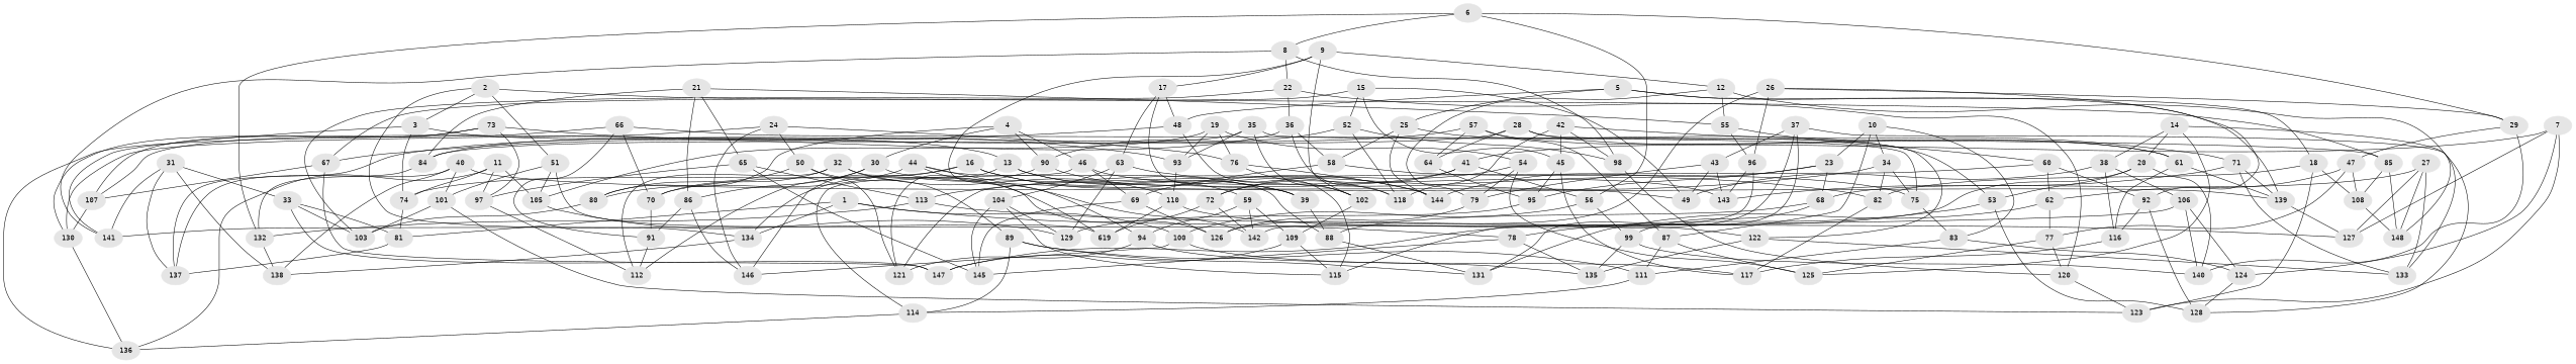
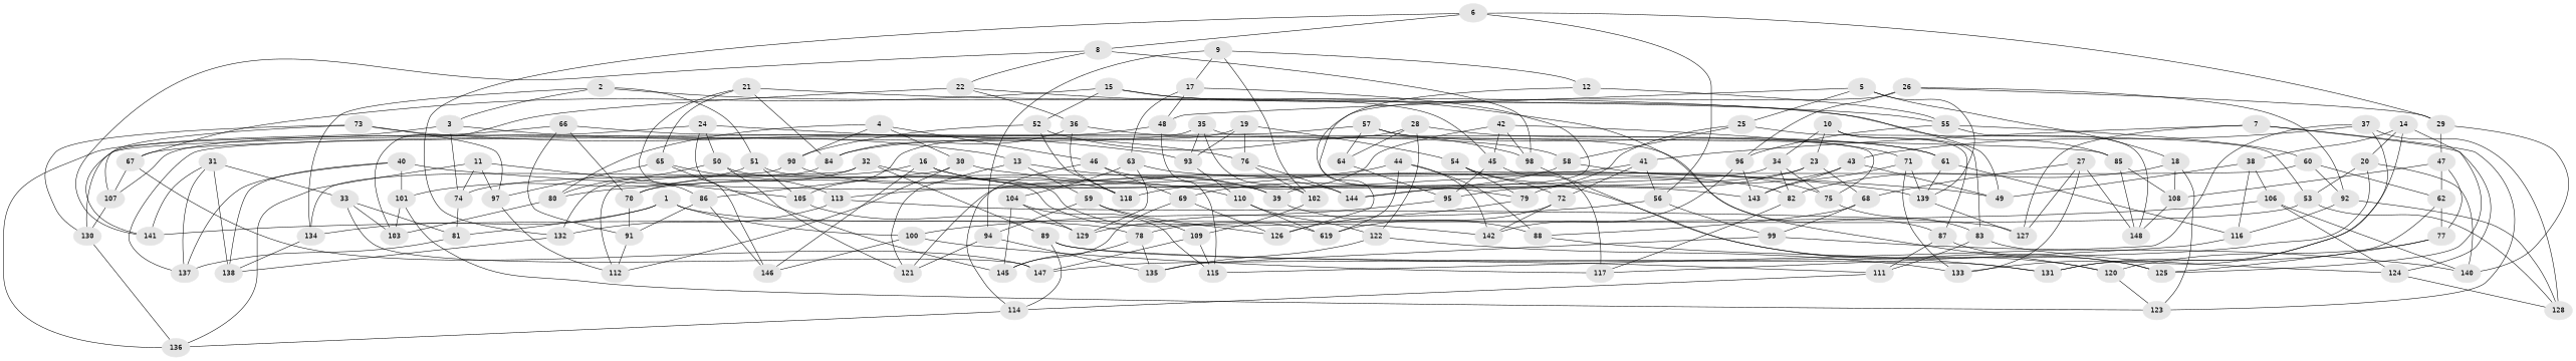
  graph {
    fontname="DejaVu Sans Mono"
    node [color=gray90 fontname="DejaVu Sans Mono" style=filled]
    edge [fontname="DejaVu Sans Mono"]
    1
    78
    81
    100
    134
    145
    135
    137
    146
    117
    138
    2
    3
    51
    85
    13
    74
    141
    105
    101
    n21 [label=619]
    148
    108
    39
    59
    121
    4
    30
    46
    80
    90
    139
    86
    112
    143
    69
    114
    103
    118
    5
    18
    25
    48
    123
    82
    144
    53
    58
    67
    115
    127
    6
    8
    29
    56
    132
    22
    98
    140
    47
    99
    7
    41
    124
    70
    72
    128
    36
    120
    9
    12
    17
    94
    102
    55
    79
    63
    109
    10
    23
    34
    83
    87
    68
    95
    75
    113
    111
    125
    11
    97
    136
    129
    96
    60
    126
    88
    142
    14
    20
    38
    133
    147
    49
    106
    116
    15
    45
    52
    107
    16
    104
    19
    54
    76
    93
    110
    21
    65
    84
    91
    24
    50
    130
    26
    92
    27
    28
    61
    64
    122
    62
    77
    31
    33
    32
    89
    131
    35
    37
    43
    40
    42
    71
    44
    57
    66
    73
    1 -- 78
    1 -- 81
    1 -- 100
    1 -- 134
    78 -- 145
    78 -- 135
    81 -- 137
    100 -- 146
    100 -- 117
    134 -- 138
    2 -- 134
    2 -- 3
    2 -- 51
    2 -- 85
    3 -- 13
    3 -- 74
    3 -- 141
    51 -- 105
    51 -- 101
    51 -- n21
    85 -- 148
    85 -- 108
    13 -- 39
    13 -- 59
    13 -- 121
    74 -- 81
    105 -- 129
    101 -- 103
    101 -- 123
    108 -- 148
    39 -- 88
    59 -- 94
    59 -- 109
    59 -- 142
    4 -- 30
    4 -- 46
    4 -- 80
    4 -- 90
    30 -- 139
    30 -- 86
    30 -- 112
    46 -- 143
    46 -- 69
    46 -- 114
    80 -- 103
    90 -- 134
    90 -- 118
    139 -- 127
    86 -- 146
    86 -- 91
    69 -- 145
    69 -- 126
    114 -- 136
    5 -- 139
    5 -- 18
    5 -- 25
    5 -- 48
    18 -- 108
    18 -- 123
    18 -- 82
    25 -- 144
    25 -- 53
    25 -- 58
    48 -- 67
    48 -- 115
    82 -- 117
    53 -- 78
    53 -- 128
    58 -- 69
    58 -- 75
    67 -- 147
    67 -- 107
    6 -- 8
    6 -- 29
    6 -- 56
    6 -- 132
    8 -- 141
    8 -- 22
    8 -- 98
    29 -- 140
    29 -- 47
    56 -- 100
    56 -- 99
    132 -- 138
    22 -- 103
    22 -- 36
    22 -- 120
    98 -- 120
    47 -- 108
    47 -- 62
    47 -- 77
    99 -- 135
    99 -- 140
    7 -- 123
    7 -- 127
    7 -- 41
    7 -- 124
    41 -- 56
    41 -- 70
    41 -- 72
    124 -- 128
    70 -- 91
    72 -- n21
    72 -- 142
    36 -- 118
    36 -- 58
    36 -- 84
    120 -- 123
    9 -- 12
    9 -- 17
    9 -- 94
    9 -- 102
-   12 -- 148
+   55 -- 148
    12 -- 55
    12 -- 79
    17 -- 39
    17 -- 48
    17 -- 63
    94 -- 135
    94 -- 121
    102 -- 109
    55 -- 96
    55 -- 60
    79 -- 126
    63 -- 82
    63 -- 129
    63 -- 104
    109 -- 115
    109 -- 147
    10 -- 23
    10 -- 34
    10 -- 83
    10 -- 87
    23 -- 144
    23 -- 68
    23 -- 95
    34 -- 82
    34 -- 75
    34 -- 113
    83 -- 124
    83 -- 111
    87 -- 111
    87 -- 125
    68 -- 99
    68 -- 88
    95 -- 129
    75 -- 83
    113 -- 127
    113 -- 132
    111 -- 114
    11 -- 74
    11 -- 105
    11 -- 97
    11 -- 136
    97 -- 112
    96 -- 143
    96 -- 142
    60 -- 121
    60 -- 92
    60 -- 62
    88 -- 131
    14 -- 125
    14 -- 20
    14 -- 38
    14 -- 133
    20 -- 53
    20 -- 140
    20 -- 147
    38 -- 49
    38 -- 106
    38 -- 116
    106 -- 141
    106 -- 140
    106 -- 124
    116 -- 117
    15 -- 67
    15 -- 49
    15 -- 45
    15 -- 52
    45 -- 117
    45 -- 95
    52 -- 90
    52 -- 118
    52 -- 98
    107 -- 130
    16 -- 146
    16 -- 74
    16 -- 39
    16 -- 144
    104 -- 145
    104 -- 115
    104 -- 129
    19 -- 105
    19 -- 54
    19 -- 76
    19 -- 93
    54 -- 72
    54 -- 79
    54 -- 125
    76 -- 144
    76 -- 102
    93 -- 110
    110 -- n21
    110 -- 122
    21 -- 86
    21 -- 55
    21 -- 65
    21 -- 84
    65 -- 145
    65 -- 113
    65 -- 97
    84 -- 132
    91 -- 112
    24 -- 146
    24 -- 76
    24 -- 50
    24 -- 130
    50 -- 121
    50 -- 80
    50 -- 126
    130 -- 136
    26 -- 29
    26 -- 96
    26 -- 126
    26 -- 92
    92 -- 128
    92 -- 116
    27 -- 148
    27 -- 127
    27 -- 68
    27 -- 133
    28 -- 84
    28 -- 61
    28 -- 64
    28 -- 122
    61 -- 139
    61 -- 116
    64 -- 95
    122 -- 135
    122 -- 133
    62 -- 77
    62 -- 131
    77 -- 120
    77 -- 125
    31 -- 137
    31 -- 138
    31 -- 141
    31 -- 33
    33 -- 81
    33 -- 103
    33 -- 147
    32 -- 112
    32 -- 70
    32 -- 110
    32 -- 89
    89 -- 114
    89 -- 111
    89 -- 131
    35 -- 102
    35 -- 75
    35 -- 107
    35 -- 93
    37 -- 115
    37 -- 128
    37 -- 131
    37 -- 43
    43 -- 143
    43 -- 79
    43 -- 49
    40 -- 137
    40 -- 138
    40 -- 101
    40 -- 49
    42 -- 118
    42 -- 98
    42 -- 45
    42 -- 71
    71 -- 139
    71 -- 143
    71 -- 133
    44 -- n21
    44 -- 80
    44 -- 88
    44 -- 142
    57 -- 137
    57 -- 87
    57 -- 61
    57 -- 64
    66 -- 85
    66 -- 70
    66 -- 136
    66 -- 91
    73 -- 97
    73 -- 107
    73 -- 93
    73 -- 130
  }
